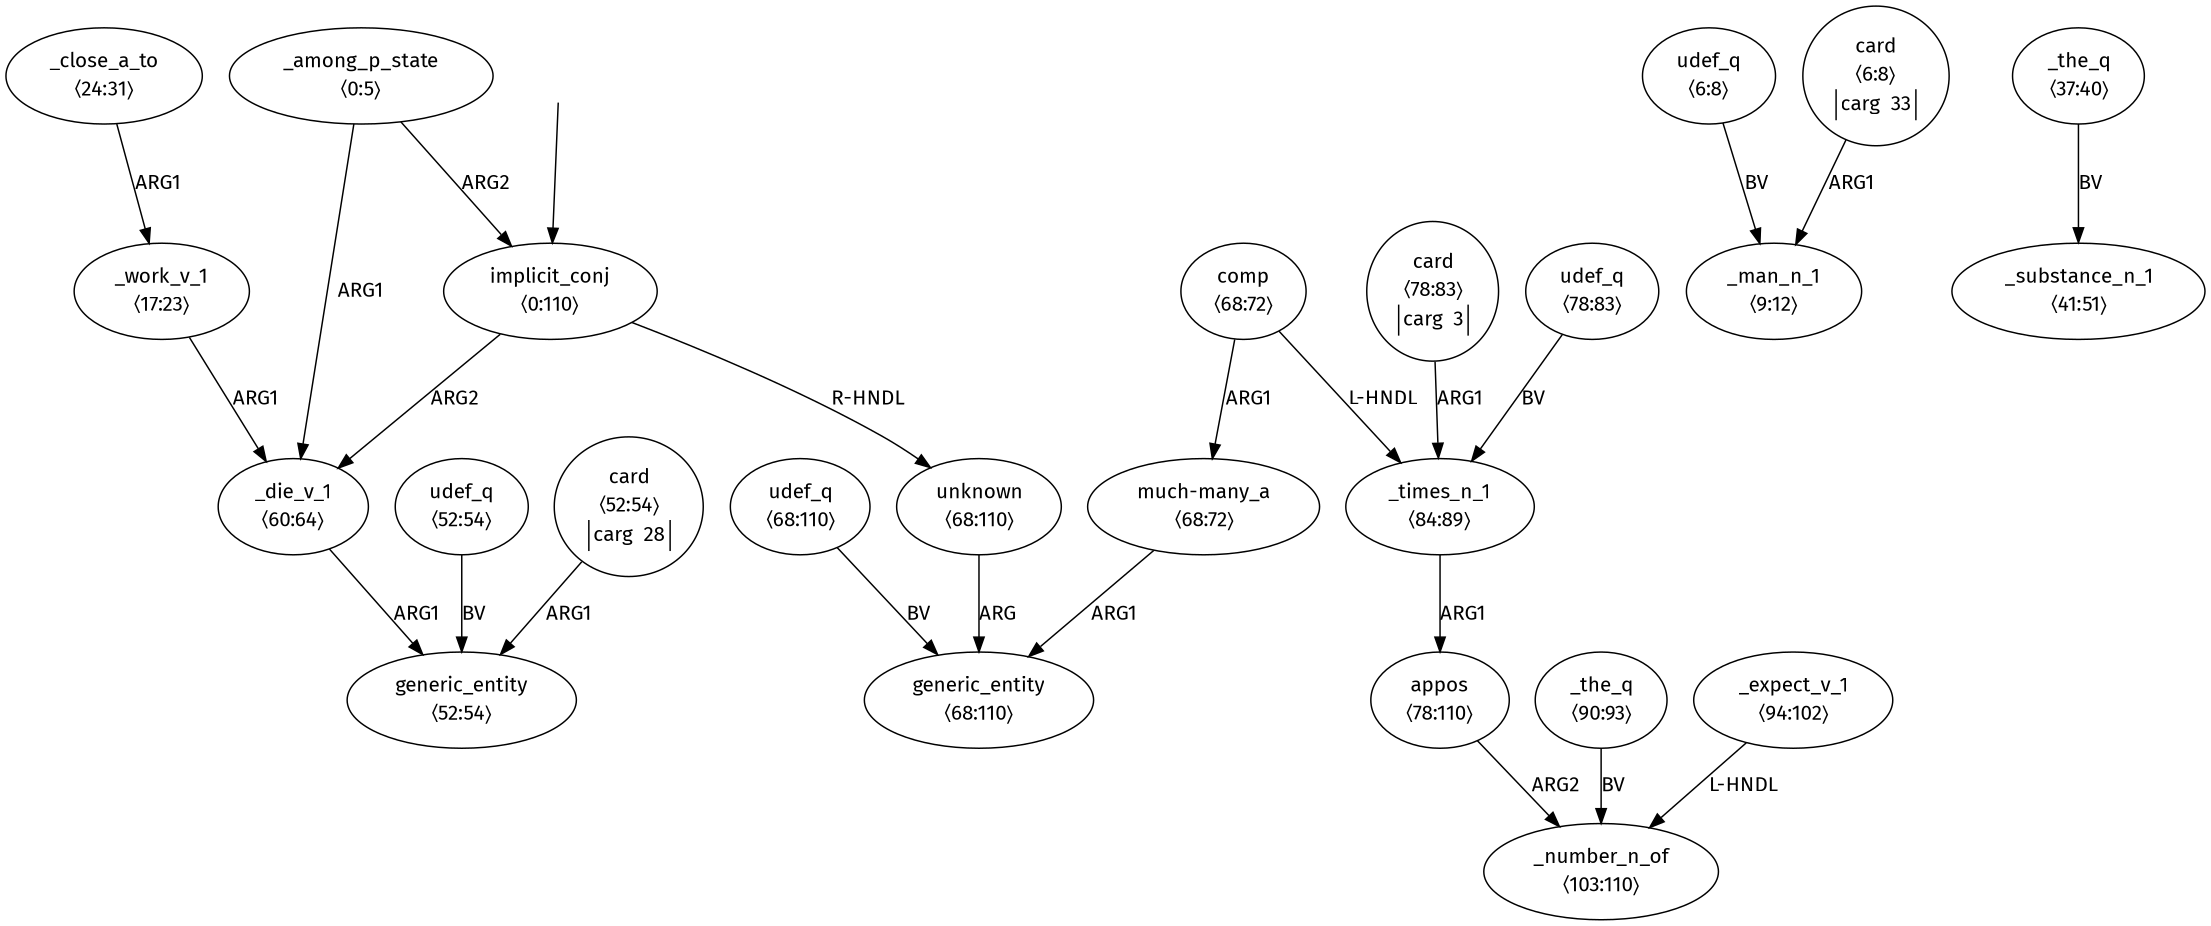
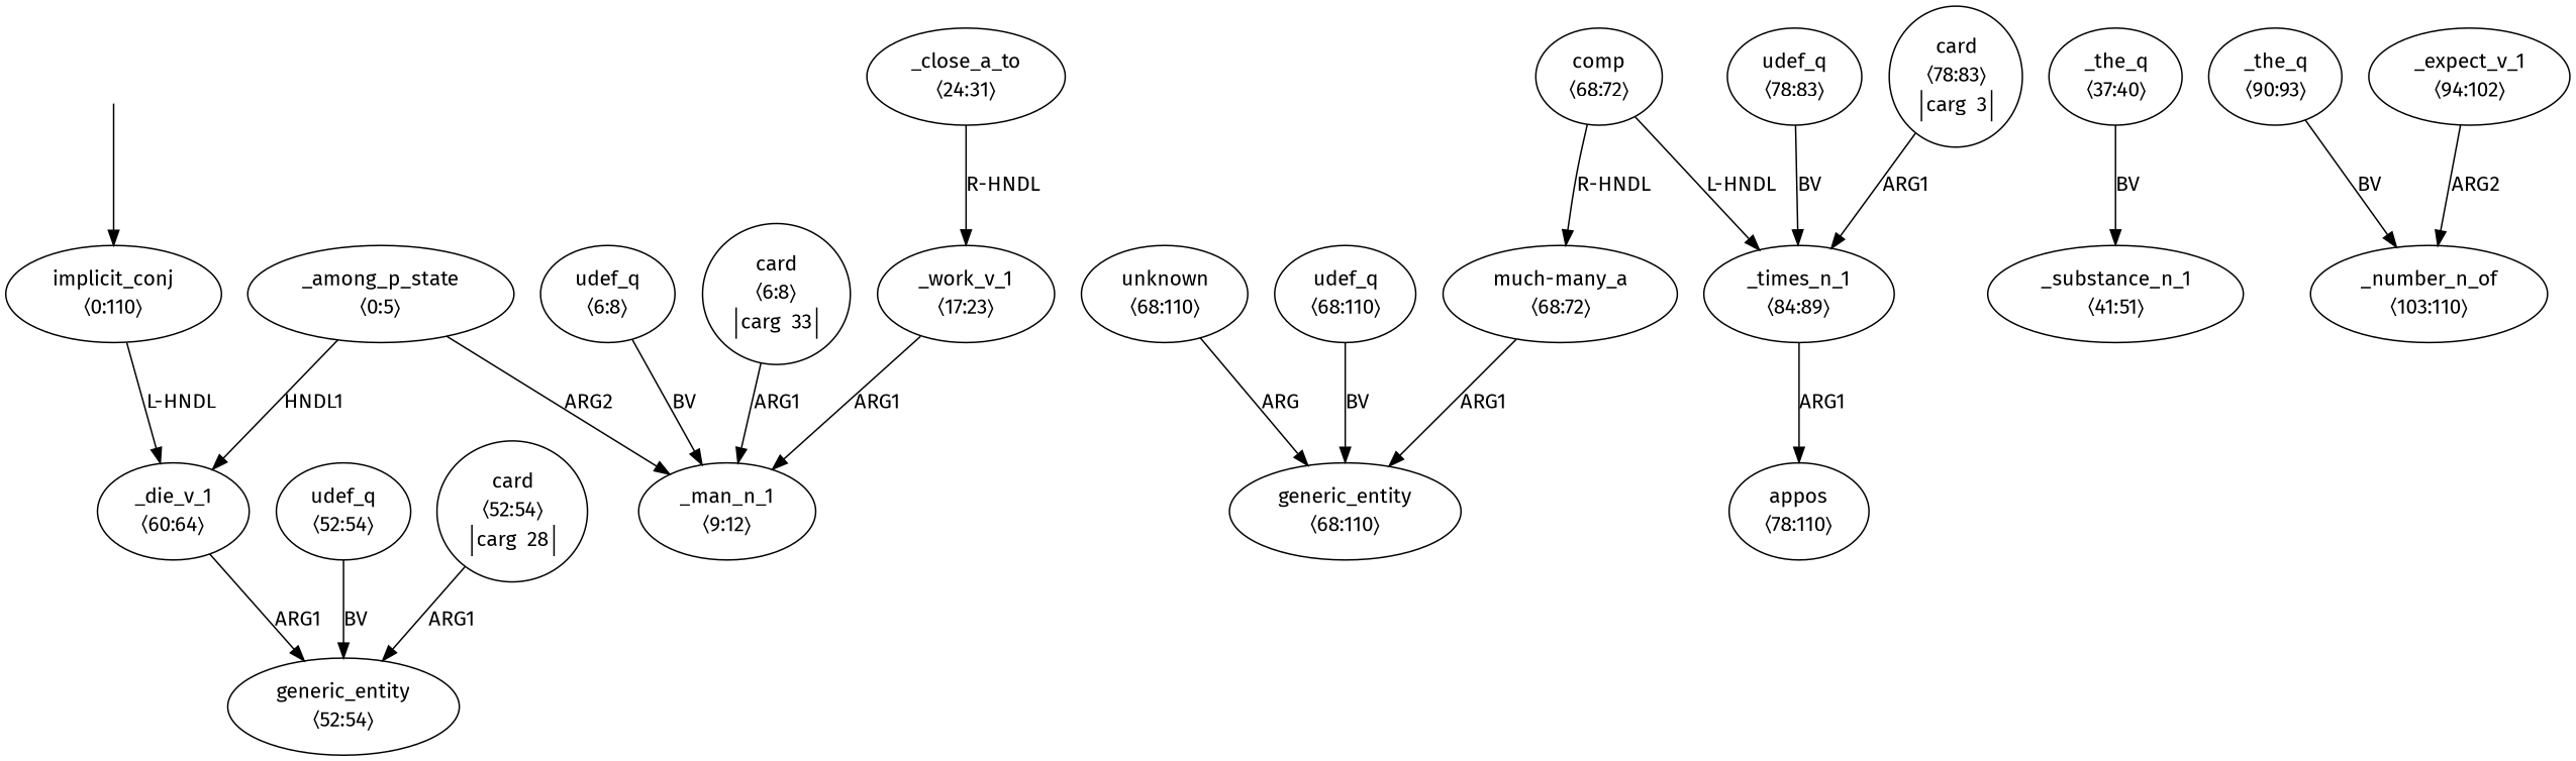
  digraph {
    fontname="Fira Sans"
    node [fontname="Fira Sans"]
    edge [fontname="Fira Sans"]
    top [style=invis]
    n2 [label=<<table align="center" border="0" cellspacing="0"><tr><td colspan="2">implicit_conj</td></tr><tr><td colspan="2">〈0:110〉</td></tr></table>>]
    n3 [label=<<table align="center" border="0" cellspacing="0"><tr><td colspan="2">_die_v_1</td></tr><tr><td colspan="2">〈60:64〉</td></tr></table>>]
    n4 [label=<<table align="center" border="0" cellspacing="0"><tr><td colspan="2">unknown</td></tr><tr><td colspan="2">〈68:110〉</td></tr></table>>]
    n5 [label=<<table align="center" border="0" cellspacing="0"><tr><td colspan="2">generic_entity</td></tr><tr><td colspan="2">〈52:54〉</td></tr></table>>]
    n6 [label=<<table align="center" border="0" cellspacing="0"><tr><td colspan="2">generic_entity</td></tr><tr><td colspan="2">〈68:110〉</td></tr></table>>]
    n7 [label=<<table align="center" border="0" cellspacing="0"><tr><td colspan="2">_among_p_state</td></tr><tr><td colspan="2">〈0:5〉</td></tr></table>>]
    n8 [label=<<table align="center" border="0" cellspacing="0"><tr><td colspan="2">_man_n_1</td></tr><tr><td colspan="2">〈9:12〉</td></tr></table>>]
    n9 [label=<<table align="center" border="0" cellspacing="0"><tr><td colspan="2">udef_q</td></tr><tr><td colspan="2">〈6:8〉</td></tr></table>>]
    n10 [label=<<table align="center" border="0" cellspacing="0"><tr><td colspan="2">card</td></tr><tr><td colspan="2">〈6:8〉</td></tr><tr><td sides="l" border="1" align="left">carg</td><td sides="r" border="1" align="left">33</td></tr></table>>]
    n11 [label=<<table align="center" border="0" cellspacing="0"><tr><td colspan="2">_work_v_1</td></tr><tr><td colspan="2">〈17:23〉</td></tr></table>>]
    n12 [label=<<table align="center" border="0" cellspacing="0"><tr><td colspan="2">_close_a_to</td></tr><tr><td colspan="2">〈24:31〉</td></tr></table>>]
    n13 [label=<<table align="center" border="0" cellspacing="0"><tr><td colspan="2">_substance_n_1</td></tr><tr><td colspan="2">〈41:51〉</td></tr></table>>]
    n14 [label=<<table align="center" border="0" cellspacing="0"><tr><td colspan="2">_the_q</td></tr><tr><td colspan="2">〈37:40〉</td></tr></table>>]
    n15 [label=<<table align="center" border="0" cellspacing="0"><tr><td colspan="2">udef_q</td></tr><tr><td colspan="2">〈52:54〉</td></tr></table>>]
    n16 [label=<<table align="center" border="0" cellspacing="0"><tr><td colspan="2">card</td></tr><tr><td colspan="2">〈52:54〉</td></tr><tr><td sides="l" border="1" align="left">carg</td><td sides="r" border="1" align="left">28</td></tr></table>>]
    n17 [label=<<table align="center" border="0" cellspacing="0"><tr><td colspan="2">udef_q</td></tr><tr><td colspan="2">〈68:110〉</td></tr></table>>]
    n18 [label=<<table align="center" border="0" cellspacing="0"><tr><td colspan="2">much-many_a</td></tr><tr><td colspan="2">〈68:72〉</td></tr></table>>]
    n19 [label=<<table align="center" border="0" cellspacing="0"><tr><td colspan="2">comp</td></tr><tr><td colspan="2">〈68:72〉</td></tr></table>>]
    n20 [label=<<table align="center" border="0" cellspacing="0"><tr><td colspan="2">_times_n_1</td></tr><tr><td colspan="2">〈84:89〉</td></tr></table>>]
    n21 [label=<<table align="center" border="0" cellspacing="0"><tr><td colspan="2">appos</td></tr><tr><td colspan="2">〈78:110〉</td></tr></table>>]
    n22 [label=<<table align="center" border="0" cellspacing="0"><tr><td colspan="2">_number_n_of</td></tr><tr><td colspan="2">〈103:110〉</td></tr></table>>]
    n23 [label=<<table align="center" border="0" cellspacing="0"><tr><td colspan="2">udef_q</td></tr><tr><td colspan="2">〈78:83〉</td></tr></table>>]
    n24 [label=<<table align="center" border="0" cellspacing="0"><tr><td colspan="2">card</td></tr><tr><td colspan="2">〈78:83〉</td></tr><tr><td sides="l" border="1" align="left">carg</td><td sides="r" border="1" align="left">3</td></tr></table>>]
    n25 [label=<<table align="center" border="0" cellspacing="0"><tr><td colspan="2">_the_q</td></tr><tr><td colspan="2">〈90:93〉</td></tr></table>>]
    n26 [label=<<table align="center" border="0" cellspacing="0"><tr><td colspan="2">_expect_v_1</td></tr><tr><td colspan="2">〈94:102〉</td></tr></table>>]
    top -> n2
-   n2 -> n3 [label=ARG2]
-   n2 -> n4 [label="R-HNDL"]
+   n2 -> n3 [label="L-HNDL"]
    n3 -> n5 [label=ARG1]
    n4 -> n6 [label=ARG]
-   n7 -> n3 [label=ARG1]
-   n7 -> n2 [label=ARG2]
+   n7 -> n3 [label=HNDL1]
+   n7 -> n8 [label=ARG2]
    n9 -> n8 [label=BV]
    n10 -> n8 [label=ARG1]
-   n11 -> n3 [label=ARG1]
-   n12 -> n11 [label=ARG1]
+   n11 -> n8 [label=ARG1]
+   n12 -> n11 [label="R-HNDL"]
    n14 -> n13 [label=BV]
    n15 -> n5 [label=BV]
    n16 -> n5 [label=ARG1]
    n17 -> n6 [label=BV]
    n18 -> n6 [label=ARG1]
-   n19 -> n18 [label=ARG1]
+   n19 -> n18 [label="R-HNDL"]
    n19 -> n20 [label="L-HNDL"]
    n20 -> n21 [label=ARG1]
-   n21 -> n22 [label=ARG2]
    n23 -> n20 [label=BV]
    n24 -> n20 [label=ARG1]
    n25 -> n22 [label=BV]
-   n26 -> n22 [label="L-HNDL"]
+   n26 -> n22 [label=ARG2]
  }
